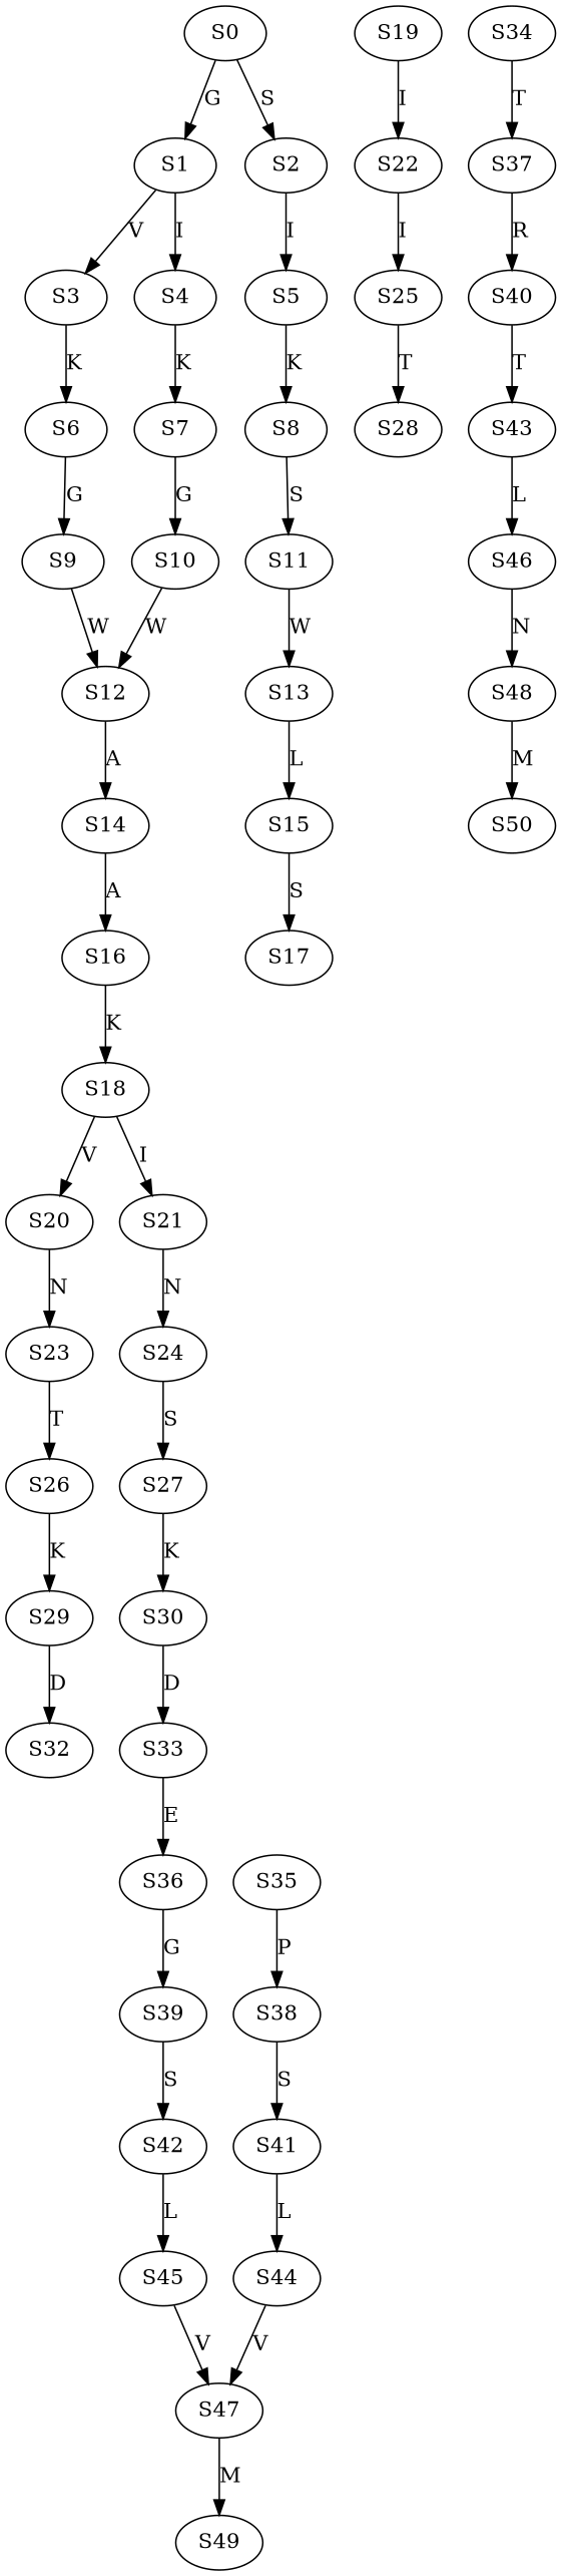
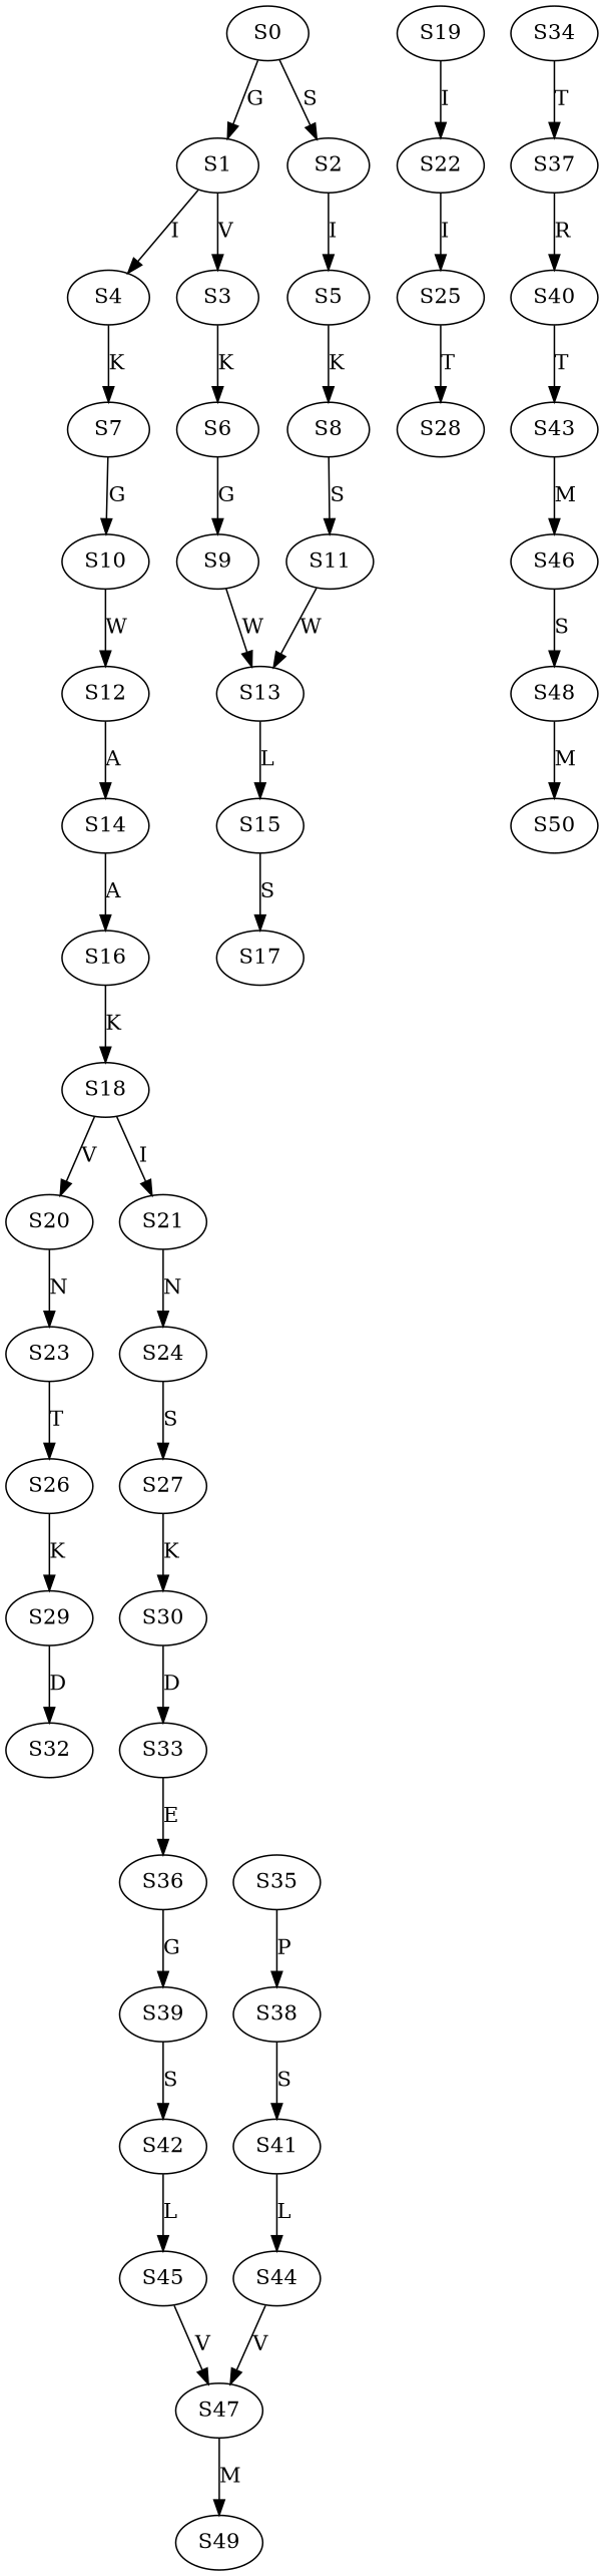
  strict digraph {
    S0
    S1
    S2
    S3
    S4
    S5
    S6
    S7
    S8
    S9
    S10
    S11
    S12
    S13
    S14
    S15
    S16
    S17
    S18
    S20
    S21
    S19
    S22
    S23
    S24
    S25
    S26
    S27
    S28
    S29
    S30
    S32
    S33
    S36
    S34
    S37
    S35
    S38
    S39
    S40
    S41
    S42
    S43
    S44
    S45
    S46
    S47
    S48
    S49
    S50
    S0 -> S1 [label=G]
    S0 -> S2 [label=S]
    S1 -> S3 [label=V]
    S1 -> S4 [label=I]
    S2 -> S5 [label=I]
    S3 -> S6 [label=K]
    S4 -> S7 [label=K]
    S5 -> S8 [label=K]
    S6 -> S9 [label=G]
    S7 -> S10 [label=G]
    S8 -> S11 [label=S]
-   S9 -> S12 [label=W]
+   S9 -> S13 [label=W]
    S10 -> S12 [label=W]
    S11 -> S13 [label=W]
    S12 -> S14 [label=A]
    S13 -> S15 [label=L]
    S14 -> S16 [label=A]
    S15 -> S17 [label=S]
    S16 -> S18 [label=K]
    S18 -> S20 [label=V]
    S18 -> S21 [label=I]
    S20 -> S23 [label=N]
    S21 -> S24 [label=N]
    S19 -> S22 [label=I]
    S22 -> S25 [label=I]
    S23 -> S26 [label=T]
    S24 -> S27 [label=S]
    S25 -> S28 [label=T]
    S26 -> S29 [label=K]
    S27 -> S30 [label=K]
    S29 -> S32 [label=D]
    S30 -> S33 [label=D]
    S33 -> S36 [label=E]
    S36 -> S39 [label=G]
    S34 -> S37 [label=T]
    S37 -> S40 [label=R]
    S35 -> S38 [label=P]
    S38 -> S41 [label=S]
    S39 -> S42 [label=S]
    S40 -> S43 [label=T]
    S41 -> S44 [label=L]
    S42 -> S45 [label=L]
-   S43 -> S46 [label=L]
+   S43 -> S46 [label=M]
    S44 -> S47 [label=V]
    S45 -> S47 [label=V]
-   S46 -> S48 [label=N]
+   S46 -> S48 [label=S]
    S47 -> S49 [label=M]
    S48 -> S50 [label=M]
  }
